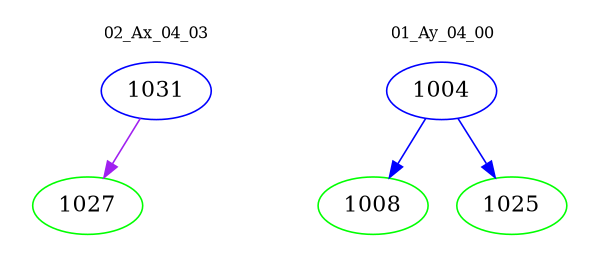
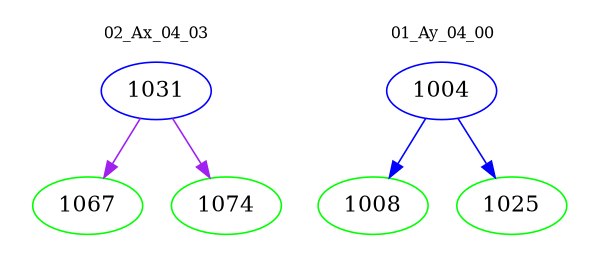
  digraph {
    node [color=green]
    edge [color=purple]
    n1 [color=blue label=1031]
-   n2 [label=1027]
+   n2 [label=1067]
+   n3 [label=1074]
    n4 [color=blue label=1004]
    n5 [label=1008]
    n6 [label=1025]
    subgraph cluster_1 {
      color=white
      fontsize=10
      label="02_Ax_04_03"
      n1
      n2
+     n3
    }
    subgraph cluster_2 {
      color=white
      fontsize=10
      label="01_Ay_04_00"
      n4
      n5
      n6
    }
    n1 -> n2
+   n1 -> n3
    n4 -> n5 [color=blue]
    n4 -> n6 [color=blue]
  }
